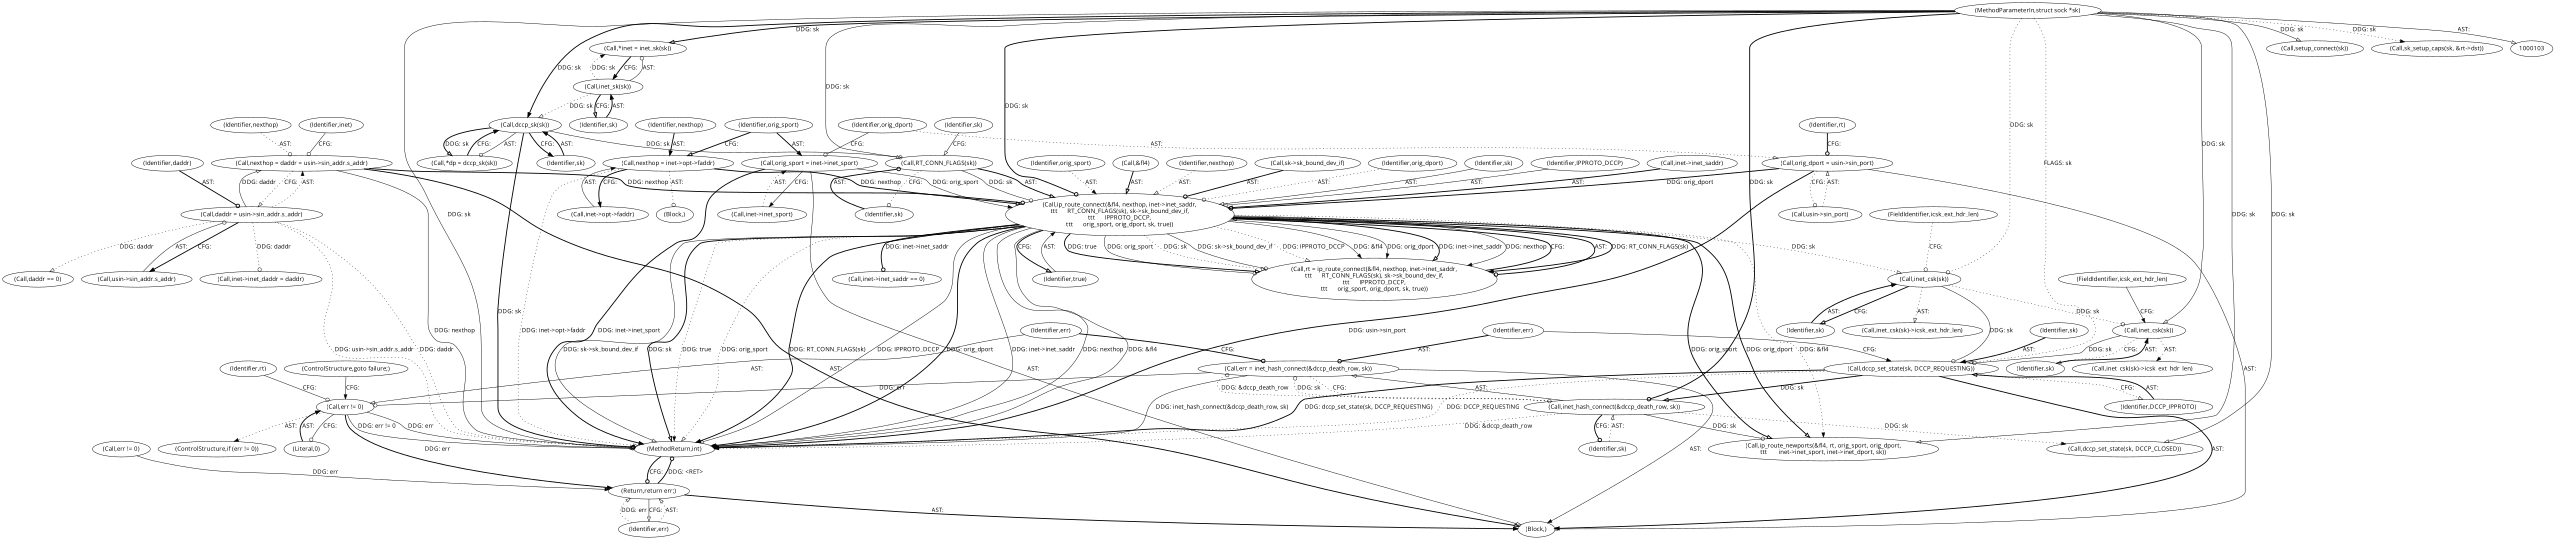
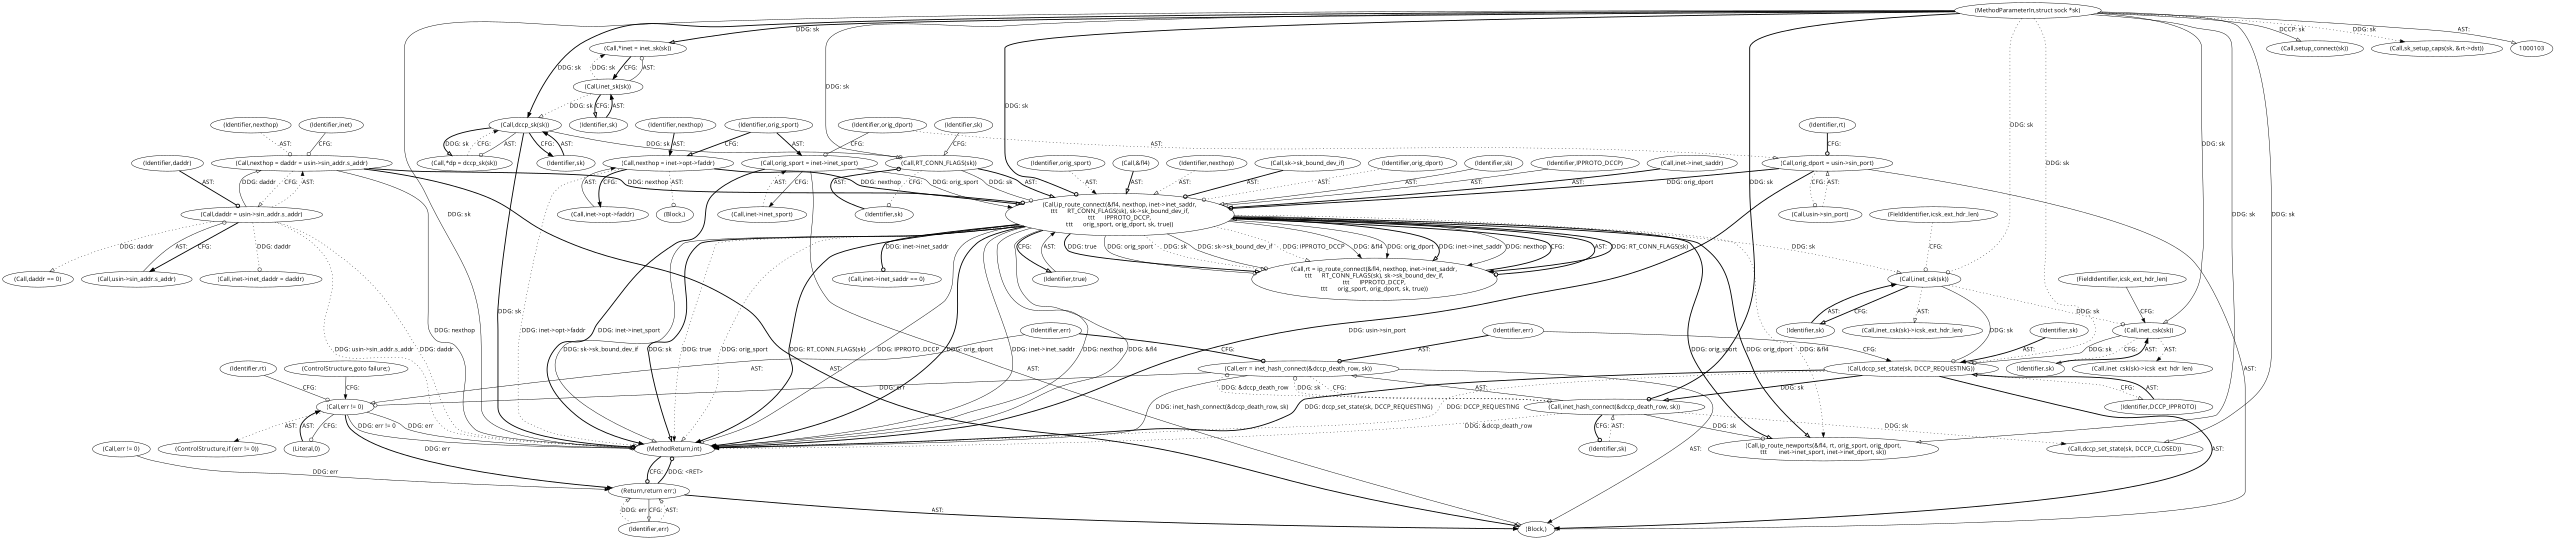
  digraph {
    fontname="Open Sans"
    node [fontname="Open Sans"]
    edge [arrowhead=onormal fontname="Open Sans" style=bold]
    n1 [label="(Call,err = inet_hash_connect(&dccp_death_row, sk))"]
    n2 [label="(Call,inet_hash_connect(&dccp_death_row, sk))"]
    n3 [label="(Call,err != 0)"]
    n4 [label="(MethodReturn,int)"]
    n5 [label="(Block,)"]
    n6 [label="(Call,ip_route_newports(&fl4, rt, orig_sport, orig_dport,\n\t\t\t       inet->inet_sport, inet->inet_dport, sk))"]
    n7 [label="(Identifier,sk)"]
    n8 [label="(Call,dccp_set_state(sk, DCCP_CLOSED))"]
    n9 [label="(Return,return err;)"]
    n10 [label="(Literal,0)"]
    n11 [label="(ControlStructure,if (err != 0))"]
    n12 [label="(Call,dccp_set_state(sk, DCCP_REQUESTING))"]
    n13 [label="(Identifier,DCCP_IPPROTO)"]
    n14 [label="(Call,inet_csk(sk))"]
    n15 [label="(Call,inet_csk(sk))"]
    n16 [label="(Identifier,sk)"]
    n17 [label="(Call,inet_csk(sk)->icsk_ext_hdr_len)"]
    n18 [label="(Call,inet_csk(sk)->icsk_ext_hdr_len)"]
    n19 [label="(Identifier,sk)"]
    n20 [label="(Call,ip_route_connect(&fl4, nexthop, inet->inet_saddr,\n\t\t\t      RT_CONN_FLAGS(sk), sk->sk_bound_dev_if,\n\t\t\t      IPPROTO_DCCP,\n\t\t\t      orig_sport, orig_dport, sk, true))"]
    n21 [label="(Call,rt = ip_route_connect(&fl4, nexthop, inet->inet_saddr,\n\t\t\t      RT_CONN_FLAGS(sk), sk->sk_bound_dev_if,\n\t\t\t      IPPROTO_DCCP,\n\t\t\t      orig_sport, orig_dport, sk, true))"]
    n22 [label="(Call,inet->inet_saddr == 0)"]
    n23 [label="(Identifier,true)"]
    n24 [label="(Call,nexthop = daddr = usin->sin_addr.s_addr)"]
    n25 [label="(Call,daddr = usin->sin_addr.s_addr)"]
    n26 [label="(Call,usin->sin_addr.s_addr)"]
    n27 [label="(Call,daddr == 0)"]
    n28 [label="(Call,inet->inet_daddr = daddr)"]
    n29 [label="(Call,nexthop = inet->opt->faddr)"]
    n30 [label="(Block,)"]
    n31 [label="(Call,inet->opt->faddr)"]
    n32 [label="(Call,RT_CONN_FLAGS(sk))"]
    n33 [label="(Identifier,sk)"]
    n34 [label="(Call,dccp_sk(sk))"]
    n35 [label="(Identifier,sk)"]
    n36 [label="(Call,*dp = dccp_sk(sk))"]
    n37 [label="(Call,inet_sk(sk))"]
    n38 [label="(Call,*inet = inet_sk(sk))"]
    n39 [label="(Identifier,sk)"]
    n40 [label="(MethodParameterIn,struct sock *sk)"]
    n41 [label="(Call,setup_connect(sk))"]
    n42 [label="(Call,sk_setup_caps(sk, &rt->dst))"]
    1000103
    n44 [label="(Call,orig_sport = inet->inet_sport)"]
    n45 [label="(Call,inet->inet_sport)"]
    n46 [label="(Call,orig_dport = usin->sin_port)"]
    n47 [label="(Call,usin->sin_port)"]
    n48 [label="(Identifier,err)"]
    n49 [label="(Identifier,err)"]
    n50 [label="(FieldIdentifier,icsk_ext_hdr_len)"]
    n51 [label="(Identifier,orig_sport)"]
    n52 [label="(ControlStructure,goto failure;)"]
    n53 [label="(Identifier,nexthop)"]
    n54 [label="(Call,inet->inet_saddr)"]
    n55 [label="(Identifier,rt)"]
    n56 [label="(Identifier,orig_sport)"]
    n57 [label="(Call,err != 0)"]
    n58 [label="(Call,&fl4)"]
    n59 [label="(Identifier,inet)"]
    n60 [label="(Identifier,nexthop)"]
    n61 [label="(Call,sk->sk_bound_dev_if)"]
    n62 [label="(Identifier,sk)"]
    n63 [label="(Identifier,orig_dport)"]
    n64 [label="(Identifier,sk)"]
    n65 [label="(Identifier,orig_dport)"]
    n66 [label="(Identifier,rt)"]
    n67 [label="(Identifier,daddr)"]
    n68 [label="(Identifier,sk)"]
    n69 [label="(Identifier,err)"]
    n70 [label="(Identifier,IPPROTO_DCCP)"]
    n71 [label="(Identifier,nexthop)"]
    n72 [label="(FieldIdentifier,icsk_ext_hdr_len)"]
    n1 -> n2 [arrowhead=odot label="CFG: " style=dotted]
    n1 -> n3 [arrowhead=odot label="DDG: err" style=solid]
    n1 -> n4 [arrowhead=normal label="DDG: inet_hash_connect(&dccp_death_row, sk)" style=solid]
    n1 -> n5 [arrowhead=normal label="AST: " style=solid]
    n2 -> n1 [label="AST: " style=solid]
    n2 -> n1 [arrowhead=odot label="DDG: &dccp_death_row" style=dotted]
    n2 -> n1 [arrowhead=odot label="DDG: sk" style=dotted]
    n2 -> n4 [label="DDG: &dccp_death_row" style=dotted]
    n2 -> n6 [arrowhead=odot label="DDG: sk" style=solid]
    n2 -> n7 [arrowhead=odot label="CFG: "]
    n2 -> n8 [arrowhead=normal label="DDG: sk" style=dotted]
    n3 -> n4 [arrowhead=odot label="DDG: err" style=solid]
    n3 -> n4 [arrowhead=odot label="DDG: err != 0" style=solid]
    n3 -> n9 [arrowhead=normal label="DDG: err"]
    n3 -> n10 [arrowhead=odot label="CFG: " style=solid]
    n3 -> n11 [arrowhead=normal label="AST: " style=dotted]
    n4 -> n9 [arrowhead=odot label="CFG: "]
    n7 -> n2 [label="AST: " style=dotted]
    n9 -> n4 [arrowhead=odot label="DDG: <RET>"]
    n9 -> n5 [arrowhead=normal label="AST: "]
    n9 -> n48 [label="CFG: " style=solid]
    n10 -> n3 [arrowhead=normal label="AST: "]
    n12 -> n2 [label="DDG: sk"]
    n12 -> n4 [arrowhead=normal label="DDG: dccp_set_state(sk, DCCP_REQUESTING)"]
    n12 -> n4 [label="DDG: DCCP_REQUESTING" style=dotted]
    n12 -> n5 [arrowhead=normal label="AST: "]
    n12 -> n13 [label="CFG: " style=dotted]
    n13 -> n12 [label="AST: "]
    n14 -> n12 [arrowhead=odot label="DDG: sk" style=solid]
    n14 -> n15 [arrowhead=odot label="DDG: sk" style=dotted]
    n14 -> n16 [label="CFG: "]
    n14 -> n17 [label="AST: " style=dotted]
    n15 -> n12 [arrowhead=odot label="DDG: sk" style=solid]
    n15 -> n18 [arrowhead=normal label="AST: " style=dotted]
    n15 -> n19 [label="CFG: " style=dotted]
    n16 -> n14 [arrowhead=normal label="AST: "]
    n19 -> n15 [arrowhead=normal label="AST: "]
    n20 -> n4 [label="DDG: sk->sk_bound_dev_if" style=solid]
    n20 -> n4 [label="DDG: sk"]
    n20 -> n4 [arrowhead=normal label="DDG: true" style=dotted]
    n20 -> n4 [label="DDG: orig_sport" style=dotted]
    n20 -> n4 [arrowhead=normal label="DDG: RT_CONN_FLAGS(sk)"]
    n20 -> n4 [label="DDG: IPPROTO_DCCP" style=solid]
    n20 -> n4 [arrowhead=normal label="DDG: orig_dport"]
    n20 -> n4 [arrowhead=normal label="DDG: inet->inet_saddr" style=solid]
    n20 -> n4 [arrowhead=odot label="DDG: nexthop" style=solid]
    n20 -> n4 [label="DDG: &fl4" style=solid]
    n20 -> n6 [arrowhead=normal label="DDG: &fl4" style=dotted]
    n20 -> n6 [label="DDG: orig_sport"]
    n20 -> n6 [label="DDG: orig_dport"]
    n20 -> n14 [label="DDG: sk" style=dotted]
    n20 -> n21 [arrowhead=odot label="AST: "]
    n20 -> n21 [arrowhead=normal label="DDG: RT_CONN_FLAGS(sk)"]
    n20 -> n21 [label="DDG: true"]
    n20 -> n21 [arrowhead=odot label="DDG: orig_sport" style=solid]
    n20 -> n21 [label="DDG: sk" style=dotted]
    n20 -> n21 [arrowhead=odot label="DDG: sk->sk_bound_dev_if" style=solid]
    n20 -> n21 [label="DDG: IPPROTO_DCCP" style=dotted]
    n20 -> n21 [arrowhead=normal label="DDG: &fl4" style=solid]
    n20 -> n21 [arrowhead=normal label="DDG: orig_dport" style=solid]
    n20 -> n21 [label="DDG: inet->inet_saddr"]
    n20 -> n21 [arrowhead=normal label="DDG: nexthop" style=solid]
    n20 -> n22 [arrowhead=odot label="DDG: inet->inet_saddr"]
    n20 -> n23 [label="CFG: "]
    n21 -> n20 [label="CFG: "]
    n23 -> n20 [arrowhead=normal label="AST: " style=solid]
    n24 -> n4 [label="DDG: nexthop" style=solid]
    n24 -> n5 [label="AST: "]
    n24 -> n20 [arrowhead=odot label="DDG: nexthop"]
    n24 -> n25 [label="CFG: " style=dotted]
    n25 -> n4 [arrowhead=odot label="DDG: usin->sin_addr.s_addr" style=dotted]
    n25 -> n4 [arrowhead=odot label="DDG: daddr" style=dotted]
    n25 -> n24 [arrowhead=normal label="AST: " style=dotted]
    n25 -> n24 [label="DDG: daddr" style=solid]
    n25 -> n26 [arrowhead=normal label="CFG: "]
    n25 -> n27 [label="DDG: daddr" style=dotted]
    n25 -> n28 [arrowhead=odot label="DDG: daddr" style=dotted]
    n26 -> n25 [arrowhead=odot label="AST: " style=solid]
    n29 -> n4 [label="DDG: inet->opt->faddr" style=dotted]
    n29 -> n20 [label="DDG: nexthop"]
    n29 -> n30 [arrowhead=odot label="AST: " style=dotted]
    n29 -> n31 [arrowhead=normal label="CFG: "]
    n31 -> n29 [arrowhead=normal label="AST: " style=solid]
    n32 -> n20 [label="AST: "]
    n32 -> n20 [arrowhead=odot label="DDG: sk" style=solid]
    n32 -> n33 [arrowhead=odot label="CFG: " style=dotted]
    n33 -> n32 [arrowhead=odot label="AST: "]
    n34 -> n4 [arrowhead=odot label="DDG: sk"]
    n34 -> n32 [arrowhead=odot label="DDG: sk" style=solid]
    n34 -> n35 [arrowhead=normal label="CFG: "]
    n34 -> n36 [arrowhead=odot label="AST: " style=solid]
    n34 -> n36 [label="DDG: sk"]
    n35 -> n34 [arrowhead=normal label="AST: "]
-   n36 -> n34 [arrowhead=normal label="CFG: "]
+   n36 -> n34 [arrowhead=normal label="CFG: " style=dotted]
    n37 -> n34 [label="DDG: sk" style=dotted]
    n37 -> n38 [arrowhead=odot label="AST: " style=solid]
    n37 -> n38 [arrowhead=normal label="DDG: sk" style=dotted]
    n37 -> n39 [label="CFG: "]
    n38 -> n37 [arrowhead=normal label="CFG: "]
    n39 -> n37 [arrowhead=normal label="AST: "]
    n40 -> n2 [arrowhead=odot label="DDG: sk"]
    n40 -> n4 [label="DDG: sk" style=solid]
    n40 -> n6 [label="DDG: sk" style=solid]
    n40 -> n8 [label="DDG: sk" style=solid]
-   n40 -> n12 [label="FLAGS: sk" style=dotted]
+   n40 -> n12 [label="DDG: sk" style=dotted]
    n40 -> n14 [arrowhead=odot label="DDG: sk" style=dotted]
    n40 -> n15 [label="DDG: sk" style=solid]
    n40 -> n20 [arrowhead=odot label="DDG: sk"]
    n40 -> n32 [label="DDG: sk" style=solid]
    n40 -> n34 [arrowhead=normal label="DDG: sk"]
    n40 -> n38 [label="DDG: sk"]
-   n40 -> n41 [label="DDG: sk" style=solid]
+   n40 -> n41 [label="DCCP: sk" style=solid]
    n40 -> n42 [arrowhead=normal label="DDG: sk" style=dotted]
    n40 -> 1000103 [label="AST: " style=solid]
    n44 -> n4 [arrowhead=normal label="DDG: inet->inet_sport"]
    n44 -> n5 [label="AST: " style=solid]
    n44 -> n20 [arrowhead=normal label="DDG: orig_sport" style=solid]
    n44 -> n45 [arrowhead=normal label="CFG: " style=solid]
    n45 -> n44 [arrowhead=normal label="AST: " style=dotted]
    n46 -> n4 [arrowhead=odot label="DDG: usin->sin_port"]
    n46 -> n5 [arrowhead=odot label="AST: " style=solid]
    n46 -> n20 [arrowhead=odot label="DDG: orig_dport"]
    n46 -> n47 [arrowhead=odot label="CFG: " style=dotted]
    n47 -> n46 [label="AST: " style=dotted]
    n48 -> n9 [label="AST: " style=dotted]
    n48 -> n9 [label="DDG: err" style=dotted]
    n49 -> n1 [arrowhead=odot label="CFG: "]
    n49 -> n3 [label="AST: " style=solid]
    n50 -> n14 [arrowhead=odot label="CFG: " style=dotted]
    n51 -> n29 [label="CFG: "]
    n51 -> n44 [arrowhead=normal label="AST: "]
    n52 -> n3 [arrowhead=normal label="CFG: " style=solid]
    n53 -> n29 [arrowhead=normal label="AST: "]
    n54 -> n20 [label="AST: "]
    n55 -> n46 [arrowhead=odot label="CFG: "]
    n56 -> n20 [arrowhead=normal label="AST: " style=dotted]
    n57 -> n9 [arrowhead=normal label="DDG: err" style=solid]
    n58 -> n20 [label="AST: "]
    n59 -> n24 [arrowhead=odot label="CFG: " style=solid]
    n60 -> n20 [label="AST: " style=dotted]
    n61 -> n20 [arrowhead=odot label="AST: "]
    n62 -> n12 [arrowhead=normal label="AST: "]
    n63 -> n20 [arrowhead=odot label="AST: " style=dotted]
    n64 -> n32 [label="CFG: " style=solid]
    n65 -> n44 [arrowhead=odot label="CFG: " style=solid]
    n65 -> n46 [label="AST: " style=dotted]
    n66 -> n3 [arrowhead=odot label="CFG: " style=solid]
    n67 -> n25 [arrowhead=odot label="AST: "]
    n68 -> n20 [label="AST: " style=solid]
    n69 -> n1 [arrowhead=odot label="AST: "]
    n69 -> n12 [arrowhead=normal label="CFG: " style=solid]
    n70 -> n20 [label="AST: " style=solid]
    n71 -> n24 [arrowhead=odot label="AST: " style=dotted]
    n72 -> n15 [arrowhead=normal label="CFG: " style=solid]
  }
